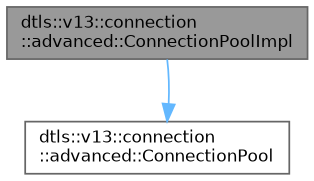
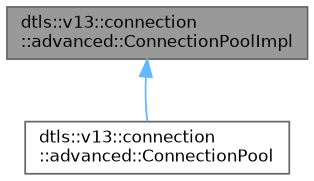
  digraph {
    node [color=gray40 fontname=Helvetica fontsize=10 shape=box style=filled]
    n1 [fillcolor=grey60 fontcolor=black height=0.2 label="dtls::v13::connection\l::advanced::ConnectionPoolImpl" width=0.4]
    n2 [fillcolor=white height=0.2 label="dtls::v13::connection\l::advanced::ConnectionPool" width=0.4]
-   n2 -> n1 [color=steelblue1 dir=back fontname=Helvetica fontsize=10 labelfontname=Helvetica labelfontsize=10 style=solid]
+   n1 -> n2 [color=steelblue1 dir=back fontname=Helvetica fontsize=10 labelfontname=Helvetica labelfontsize=10 style=solid]
  }
